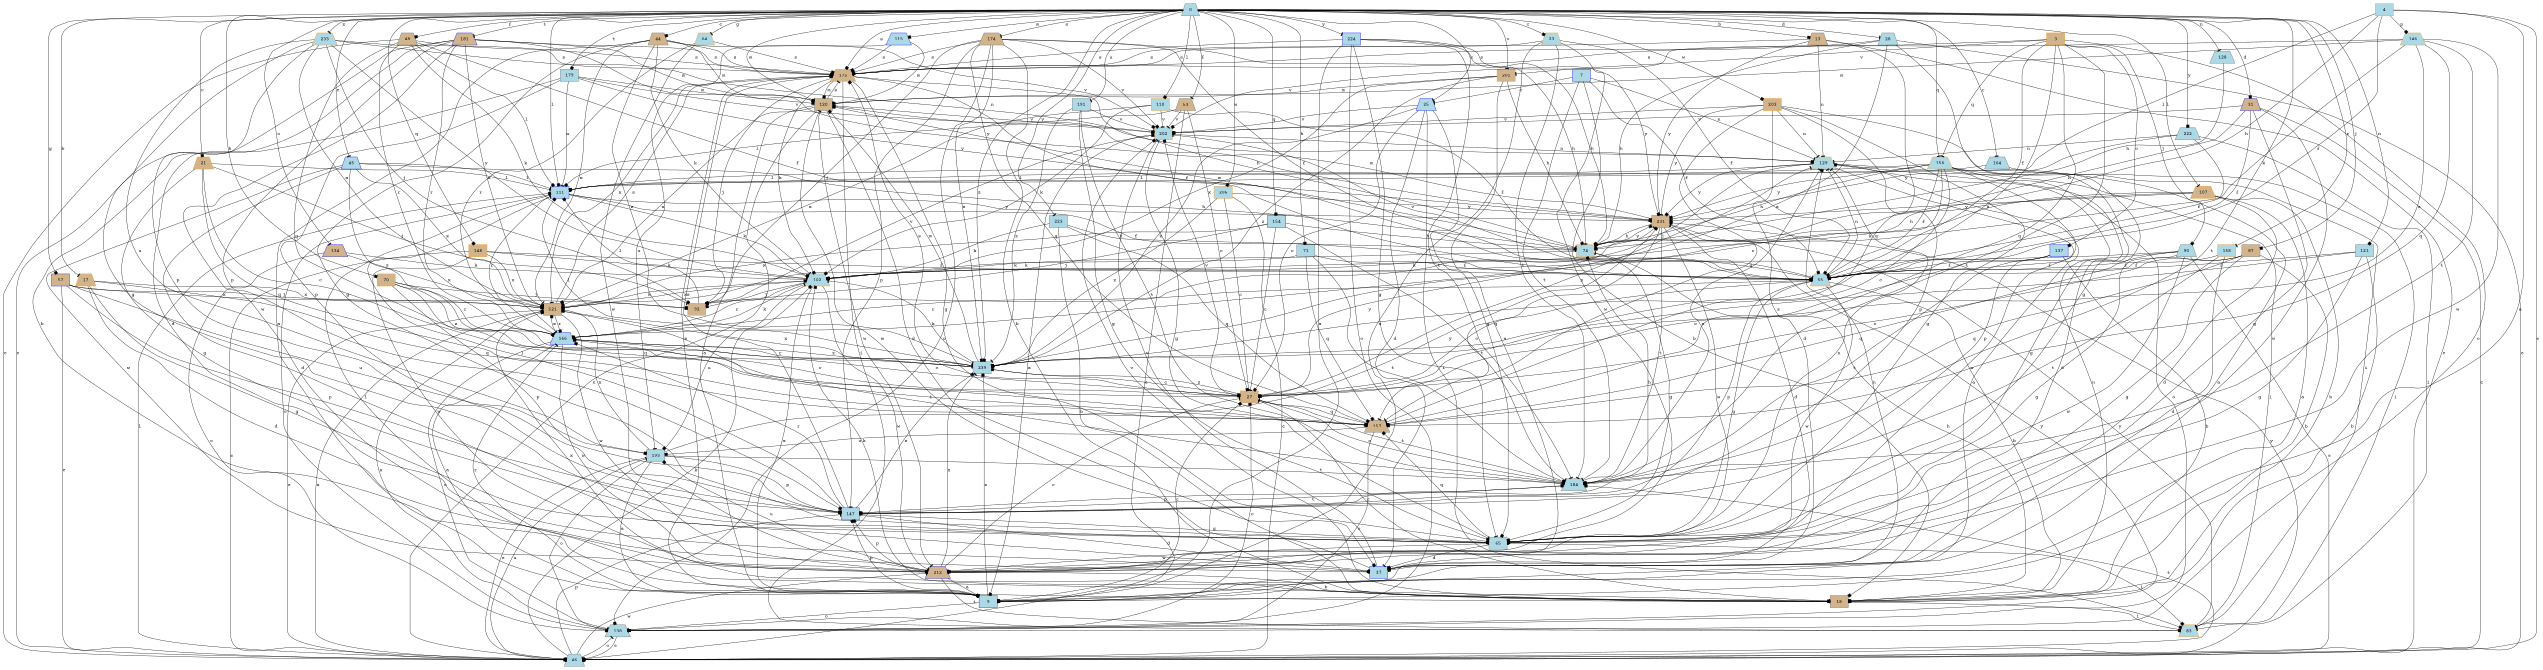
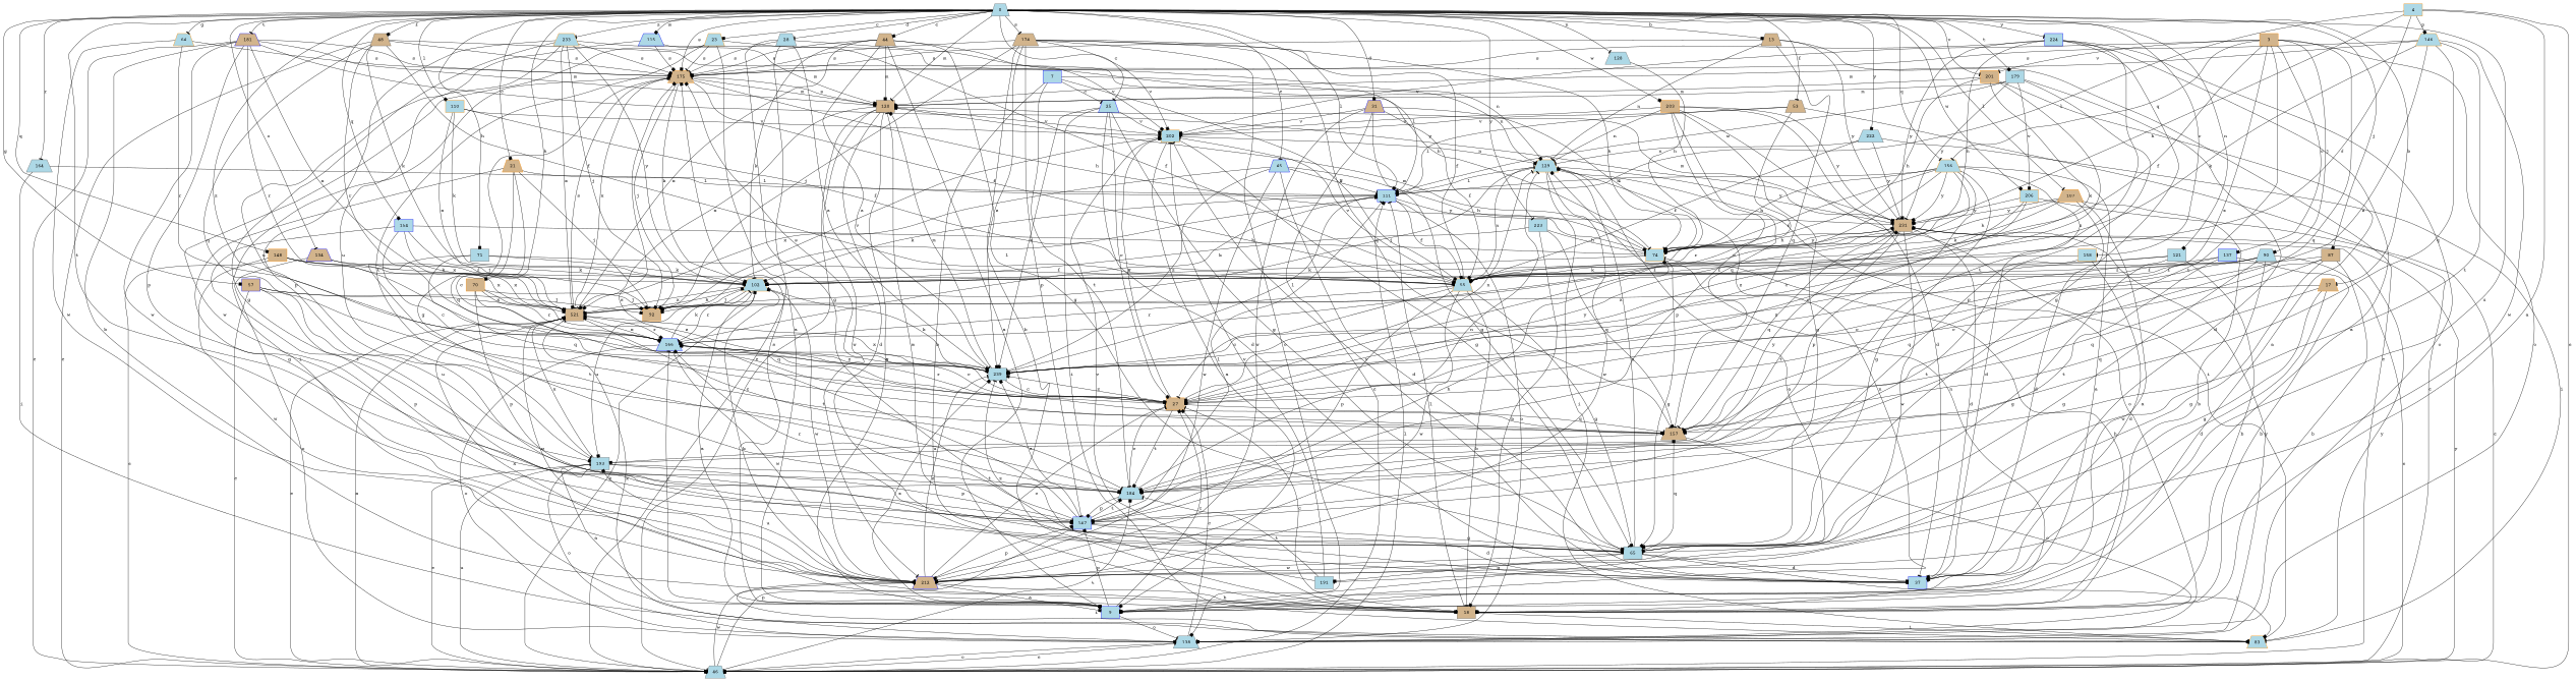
  strict digraph {
    fontname="Courier Prime"
    node [color=gray40 fillcolor=lightblue fontname="Courier Prime" shape=trapezium style=filled]
    edge [arrowhead=box fontname="Courier Prime"]
    13 [fillcolor=tan]
    0
    17 [color=darkorange fillcolor=tan]
    21 [color=darkorange fillcolor=tan]
    23 [color=darkorange]
    25 [color=blue]
    28
    31 [color=blue fillcolor=tan]
    44 [fillcolor=tan]
    45 [color=blue]
    48 [fillcolor=tan]
    53 [fillcolor=tan]
    57 [color=blue fillcolor=tan shape=box]
    64 [color=darkorange]
    70 [color=darkorange fillcolor=tan shape=box]
    71 [shape=box]
    87 [fillcolor=tan shape=box]
    107 [color=darkorange fillcolor=tan]
    110 [color=darkorange shape=box]
    111 [color=blue shape=box]
    115 [color=blue]
    120 [fillcolor=tan shape=box]
    121 [shape=box]
    128
    134 [color=blue fillcolor=tan]
    148 [color=darkorange fillcolor=tan shape=box]
    154 [color=blue shape=box]
    156 [color=darkorange]
    158 [color=darkorange shape=box]
    164
    174 [fillcolor=tan]
    175 [color=darkorange fillcolor=tan]
    179 [shape=box]
    181 [color=blue fillcolor=tan]
    184
    191 [shape=box]
    201 [color=darkorange fillcolor=tan shape=box]
    203 [color=darkorange fillcolor=tan shape=box]
    206 [color=darkorange shape=box]
    222
    223 [shape=box]
    224 [color=blue shape=box]
    233 [color=darkorange]
    239 [shape=box]
    157 [fillcolor=tan]
    46
    129 [color=darkorange]
    231 [fillcolor=tan shape=box]
    37 [color=blue shape=box]
    65 [shape=box]
    n51 [fillcolor=tan label=521 shape=box]
    27 [color=darkorange fillcolor=tan shape=box]
    92 [color=darkorange fillcolor=tan shape=box]
    55 [color=darkorange]
    9 [color=blue shape=box]
    212 [color=blue fillcolor=tan]
    202 [color=darkorange shape=box]
    83 [color=darkorange]
    74 [color=darkorange shape=box]
    102 [color=darkorange]
    166 [color=blue]
    147 [color=blue shape=box]
    193 [shape=box]
    18 [fillcolor=tan shape=box]
    138
    3 [color=darkorange fillcolor=tan shape=box]
    90
    137 [color=blue shape=box]
    4 [color=darkorange shape=box]
    146 [color=darkorange]
    7 [color=blue shape=box]
    13 -> 175 [arrowhead=tee label=s]
    13 -> 157 [arrowhead=tee label=q]
    13 -> 46 [arrowhead=tee label=e]
    13 -> 129 [arrowhead=tee label=n]
    13 -> 231 [arrowhead=tee label=y]
    0 -> 13 [label=b]
    0 -> 17 [arrowhead=tee label=b]
    0 -> 21 [label=c]
    0 -> 23 [label=c]
    0 -> 25 [arrowhead=tee label=c]
    0 -> 28 [arrowhead=tee label=d]
    0 -> 31 [label=d]
    0 -> 44 [label=e]
    0 -> 45 [arrowhead=tee label=e]
    0 -> 48 [label=f]
    0 -> 53 [arrowhead=tee label=f]
    0 -> 57 [label=g]
    0 -> 64 [arrowhead=tee label=g]
    0 -> 70 [label=h]
    0 -> 71 [label=h]
    0 -> 87 [label=j]
    0 -> 107 [arrowhead=tee label=l]
    0 -> 110 [label=l]
    0 -> 111 [label=l]
    0 -> 115 [label=m]
    0 -> 120 [arrowhead=tee label=m]
    0 -> 121 [label=n]
    0 -> 128 [arrowhead=tee label=n]
    0 -> 134 [arrowhead=tee label=o]
    0 -> 148 [label=q]
    0 -> 154 [label=q]
    0 -> 156 [arrowhead=tee label=q]
    0 -> 158 [arrowhead=tee label=r]
    0 -> 164 [arrowhead=tee label=r]
    0 -> 174 [arrowhead=tee label=s]
    0 -> 175 [label=s]
    0 -> 179 [label=t]
    0 -> 181 [arrowhead=tee label=t]
    0 -> 184 [label=t]
    0 -> 191 [arrowhead=tee label=u]
    0 -> 201 [arrowhead=tee label=v]
    0 -> 203 [label=w]
    0 -> 206 [label=w]
    0 -> 222 [label=y]
    0 -> 223 [arrowhead=tee label=y]
    0 -> 224 [arrowhead=tee label=y]
    0 -> 233 [arrowhead=tee label=z]
    0 -> 239 [label=z]
    17 -> 157 [label=q]
    17 -> 37 [arrowhead=tee label=d]
    17 -> 65 [arrowhead=tee label=g]
    17 -> n51 [arrowhead=tee label=x]
    21 -> 111 [arrowhead=tee label=l]
    21 -> 157 [label=q]
    21 -> 65 [arrowhead=tee label=g]
    21 -> 27 [arrowhead=tee label=c]
    21 -> 92 [arrowhead=tee label=j]
    23 -> 175 [arrowhead=tee label=s]
    23 -> 184 [arrowhead=tee label=t]
    23 -> 55 [label=f]
    23 -> 9 [label=a]
    23 -> 212 [arrowhead=tee label=w]
    25 -> 239 [label=z]
    25 -> 37 [arrowhead=tee label=d]
    25 -> 65 [label=g]
    25 -> 27 [label=c]
    25 -> 202 [label=v]
    25 -> 83 [label=i]
    28 -> 175 [arrowhead=tee label=s]
    28 -> 239 [label=z]
    28 -> 46 [label=e]
    28 -> 65 [label=g]
    28 -> 74 [arrowhead=tee label=h]
    31 -> 46 [arrowhead=tee label=e]
    31 -> 65 [arrowhead=tee label=g]
    31 -> 55 [label=f]
    31 -> 212 [arrowhead=tee label=w]
    31 -> 202 [arrowhead=tee label=v]
    31 -> 74 [label=h]
    44 -> 120 [label=m]
    44 -> 175 [arrowhead=tee label=s]
    44 -> 239 [arrowhead=tee label=z]
    44 -> 65 [label=g]
    44 -> n51 [arrowhead=tee label=x]
    44 -> 9 [label=a]
    44 -> 202 [label=v]
    44 -> 102 [arrowhead=tee label=k]
    45 -> 111 [arrowhead=tee label=l]
    45 -> 239 [arrowhead=tee label=z]
    45 -> 37 [arrowhead=tee label=d]
    45 -> n51 [label=x]
    45 -> 212 [label=w]
    45 -> 74 [label=h]
    48 -> 111 [label=l]
    48 -> 175 [label=s]
    48 -> 157 [label=q]
    48 -> 46 [arrowhead=tee label=e]
    48 -> 55 [arrowhead=tee label=f]
    48 -> 102 [arrowhead=tee label=k]
    48 -> 166 [arrowhead=tee label=r]
    53 -> 111 [label=l]
    53 -> 46 [label=e]
    53 -> 27 [label=c]
    53 -> 202 [arrowhead=tee label=v]
    57 -> 46 [arrowhead=tee label=e]
    57 -> n51 [label=x]
    57 -> 92 [label=j]
    57 -> 147 [label=p]
    57 -> 193 [label=u]
    64 -> 175 [label=s]
    64 -> 212 [arrowhead=tee label=w]
    64 -> 166 [arrowhead=tee label=r]
    70 -> 239 [arrowhead=tee label=z]
    70 -> 157 [arrowhead=tee label=q]
    70 -> 92 [label=j]
    70 -> 166 [arrowhead=tee label=r]
    70 -> 147 [label=p]
    71 -> 184 [label=t]
    71 -> 157 [label=q]
    71 -> 55 [arrowhead=tee label=f]
    71 -> 102 [label=k]
    87 -> 157 [arrowhead=tee label=q]
    87 -> 65 [label=g]
    87 -> 27 [label=c]
    87 -> 55 [arrowhead=tee label=f]
    87 -> 18 [arrowhead=tee label=b]
    107 -> 231 [label=y]
    107 -> 37 [arrowhead=tee label=d]
    107 -> 9 [label=a]
    107 -> 74 [label=h]
    107 -> 102 [label=k]
    107 -> 18 [label=b]
    110 -> n51 [label=x]
    110 -> 55 [arrowhead=tee label=f]
    110 -> 202 [arrowhead=tee label=v]
    110 -> 102 [label=k]
    111 -> 231 [arrowhead=tee label=y]
    111 -> 55 [label=f]
    111 -> 102 [label=k]
    111 -> 166 [arrowhead=tee label=r]
    111 -> 138 [arrowhead=tee label=o]
    115 -> 120 [label=m]
    115 -> 175 [label=s]
    115 -> 193 [arrowhead=tee label=u]
    120 -> 175 [arrowhead=tee label=s]
    120 -> 46 [arrowhead=tee label=e]
    120 -> 37 [label=d]
    120 -> n51 [label=x]
    120 -> 9 [arrowhead=tee label=a]
    120 -> 212 [arrowhead=tee label=w]
    120 -> 202 [label=v]
    121 -> 239 [label=z]
    121 -> 65 [arrowhead=tee label=g]
    121 -> 55 [arrowhead=tee label=f]
    121 -> 18 [label=b]
    128 -> 74 [label=h]
    134 -> n51 [label=x]
    134 -> 102 [arrowhead=tee label=k]
    134 -> 138 [label=o]
    148 -> 46 [label=e]
    148 -> n51 [arrowhead=tee label=x]
    148 -> 55 [label=f]
    148 -> 212 [arrowhead=tee label=w]
    148 -> 102 [arrowhead=tee label=k]
    154 -> 184 [arrowhead=tee label=t]
    154 -> n51 [label=x]
    154 -> 27 [arrowhead=tee label=c]
    154 -> 92 [label=j]
    154 -> 74 [arrowhead=tee label=h]
    156 -> 111 [label=l]
    156 -> 231 [label=y]
    156 -> 37 [label=d]
    156 -> 65 [label=g]
    156 -> 27 [label=c]
    156 -> 55 [label=f]
    156 -> 9 [label=a]
    156 -> 74 [label=h]
    156 -> 166 [label=r]
    156 -> 147 [arrowhead=tee label=p]
    158 -> 184 [label=t]
    158 -> 37 [label=d]
    158 -> 55 [arrowhead=tee label=f]
    164 -> 111 [arrowhead=tee label=l]
    164 -> 83 [arrowhead=tee label=i]
    174 -> 175 [label=s]
    174 -> 239 [label=z]
    174 -> 157 [arrowhead=tee label=q]
    174 -> 92 [label=j]
    174 -> 55 [arrowhead=tee label=f]
    174 -> 202 [label=v]
    174 -> 74 [arrowhead=tee label=h]
    174 -> 147 [arrowhead=tee label=p]
    174 -> 18 [label=b]
    174 -> 138 [label=o]
    175 -> 120 [label=m]
    175 -> 65 [arrowhead=tee label=g]
    175 -> n51 [arrowhead=tee label=x]
    175 -> 92 [label=j]
    175 -> 55 [label=f]
    175 -> 83 [arrowhead=tee label=i]
    175 -> 74 [arrowhead=tee label=h]
    175 -> 102 [label=k]
    179 -> 111 [arrowhead=tee label=w]
    179 -> 120 [label=m]
    179 -> 231 [arrowhead=tee label=y]
    179 -> 37 [label=d]
-   179 -> 202 [label=v]
+   179 -> 206 [label=v]
    179 -> 147 [label=p]
    181 -> 120 [label=m]
    181 -> 175 [arrowhead=tee label=s]
    181 -> 46 [arrowhead=tee label=e]
    181 -> 231 [label=y]
    181 -> n51 [arrowhead=tee label=x]
    181 -> 212 [arrowhead=tee label=w]
    181 -> 166 [label=r]
    181 -> 147 [label=p]
    181 -> 18 [arrowhead=tee label=b]
    184 -> 129 [arrowhead=tee label=n]
    184 -> 27 [arrowhead=tee label=c]
    184 -> 147 [label=p]
    191 -> 184 [arrowhead=tee label=t]
    191 -> 239 [arrowhead=tee label=z]
-   191 -> 65 [label=g]
+   65 -> 191 [label=g]
    191 -> 202 [arrowhead=tee label=v]
    201 -> 120 [arrowhead=tee label=m]
    201 -> 239 [label=z]
    201 -> n51 [label=x]
    201 -> 9 [arrowhead=tee label=a]
    201 -> 74 [label=h]
    203 -> 157 [arrowhead=tee label=q]
    203 -> 129 [arrowhead=tee label=n]
    203 -> 231 [arrowhead=tee label=y]
    203 -> 37 [arrowhead=tee label=d]
    203 -> 65 [label=g]
    203 -> 202 [label=v]
    203 -> 83 [arrowhead=tee label=i]
    203 -> 147 [arrowhead=tee label=p]
    206 -> 239 [arrowhead=tee label=z]
    206 -> 46 [label=e]
    206 -> 231 [label=y]
    206 -> 27 [arrowhead=tee label=c]
    222 -> 129 [arrowhead=tee label=n]
    222 -> 231 [arrowhead=tee label=y]
    222 -> 55 [arrowhead=tee label=f]
    222 -> 83 [arrowhead=tee label=i]
    223 -> 157 [label=q]
    223 -> 74 [arrowhead=tee label=h]
    223 -> 102 [label=k]
    223 -> 18 [label=b]
    224 -> 175 [label=s]
    224 -> 184 [arrowhead=tee label=t]
    224 -> 231 [label=y]
    224 -> 65 [arrowhead=tee label=g]
    224 -> 9 [arrowhead=tee label=a]
    224 -> 74 [label=h]
    224 -> 138 [label=o]
    233 -> 175 [label=s]
    233 -> 129 [label=n]
    233 -> 65 [label=g]
    233 -> n51 [label=x]
    233 -> 92 [label=j]
    233 -> 102 [arrowhead=tee label=y]
    233 -> 147 [label=p]
    233 -> 193 [arrowhead=tee label=u]
    239 -> 111 [label=l]
    239 -> 120 [label=m]
    239 -> n51 [label=x]
    239 -> 27 [label=c]
    239 -> 102 [arrowhead=tee label=k]
    239 -> 166 [label=r]
    157 -> 193 [label=u]
    157 -> 138 [arrowhead=tee label=o]
    46 -> 111 [label=l]
    46 -> 184 [label=t]
    46 -> 231 [label=y]
    46 -> n51 [label=x]
    46 -> 212 [arrowhead=tee label=w]
    46 -> 102 [label=k]
    46 -> 147 [arrowhead=tee label=p]
    46 -> 193 [arrowhead=tee label=u]
    46 -> 138 [arrowhead=tee label=o]
    129 -> 111 [label=l]
    129 -> 231 [label=y]
    129 -> 92 [label=j]
    129 -> 9 [arrowhead=tee label=a]
    129 -> 212 [arrowhead=tee label=w]
    129 -> 83 [arrowhead=tee label=i]
    129 -> 138 [label=o]
    231 -> 120 [label=m]
    231 -> 184 [label=t]
    231 -> 157 [arrowhead=tee label=q]
    231 -> 37 [arrowhead=tee label=d]
    231 -> 212 [arrowhead=tee label=w]
    231 -> 74 [arrowhead=tee label=h]
    37 -> 120 [arrowhead=tee label=m]
    37 -> 202 [arrowhead=tee label=v]
    65 -> 157 [label=q]
    65 -> 129 [arrowhead=tee label=n]
    65 -> 37 [label=d]
    65 -> 212 [arrowhead=tee label=w]
    65 -> 83 [label=i]
    n51 -> 175 [label=s]
    n51 -> 184 [arrowhead=tee label=t]
    n51 -> 46 [label=e]
    n51 -> 212 [label=w]
    n51 -> 102 [label=k]
    n51 -> 166 [label=r]
    27 -> 175 [label=s]
    27 -> 184 [label=t]
    27 -> 239 [label=z]
    27 -> 157 [arrowhead=tee label=q]
    27 -> 129 [arrowhead=tee label=n]
    27 -> 231 [arrowhead=tee label=y]
    27 -> 202 [label=v]
    27 -> 166 [label=r]
    92 -> 111 [label=l]
    92 -> 202 [label=v]
    55 -> 129 [arrowhead=tee label=n]
    55 -> 65 [label=g]
    55 -> 27 [arrowhead=tee label=c]
    55 -> 212 [label=w]
    55 -> 202 [arrowhead=tee label=v]
    55 -> 166 [arrowhead=tee label=r]
    55 -> 147 [label=p]
    55 -> 18 [arrowhead=tee label=b]
    9 -> 175 [label=s]
    9 -> 239 [label=z]
    9 -> 129 [label=n]
    9 -> 27 [label=c]
    9 -> 166 [arrowhead=tee label=r]
    9 -> 147 [label=p]
    9 -> 138 [arrowhead=tee label=o]
    212 -> 239 [arrowhead=tee label=z]
    212 -> 27 [arrowhead=tee label=c]
    212 -> 9 [label=a]
    212 -> 83 [label=i]
    212 -> 147 [label=p]
    212 -> 193 [label=u]
    212 -> 18 [arrowhead=tee label=b]
    202 -> 129 [label=n]
    202 -> 65 [arrowhead=tee label=g]
    202 -> 9 [label=a]
    83 -> 231 [arrowhead=tee label=y]
    74 -> 120 [label=m]
    74 -> 231 [label=y]
    74 -> 65 [label=g]
    74 -> 102 [label=k]
    102 -> n51 [arrowhead=tee label=x]
    102 -> 92 [label=j]
    102 -> 9 [arrowhead=tee label=a]
    102 -> 212 [arrowhead=tee label=w]
    102 -> 166 [arrowhead=tee label=r]
    102 -> 193 [label=u]
    166 -> 239 [arrowhead=tee label=z]
    166 -> n51 [label=x]
    166 -> 27 [label=c]
-   166 -> 9 [label=a]
    166 -> 212 [arrowhead=tee label=w]
    166 -> 102 [arrowhead=tee label=k]
    166 -> 138 [arrowhead=tee label=o]
    147 -> 111 [arrowhead=tee label=l]
    147 -> 175 [label=s]
    147 -> 184 [label=t]
    147 -> 239 [label=z]
    147 -> 37 [arrowhead=tee label=d]
    147 -> 65 [arrowhead=tee label=g]
    147 -> 74 [label=h]
    147 -> 166 [label=r]
    193 -> 184 [label=t]
    193 -> 46 [label=e]
    193 -> 231 [label=y]
    193 -> n51 [label=x]
    193 -> 9 [label=a]
    193 -> 147 [arrowhead=tee label=p]
    193 -> 138 [arrowhead=tee label=o]
    18 -> 111 [arrowhead=tee label=l]
    18 -> 129 [label=n]
    18 -> n51 [label=x]
    18 -> 27 [arrowhead=tee label=c]
    18 -> 202 [label=v]
    18 -> 83 [arrowhead=tee label=i]
    18 -> 74 [arrowhead=tee label=h]
    18 -> 102 [label=k]
    138 -> 46 [arrowhead=tee label=e]
    138 -> 231 [arrowhead=tee label=y]
    138 -> n51 [arrowhead=tee label=x]
    138 -> 27 [label=c]
    3 -> 156 [arrowhead=tee label=q]
    3 -> 184 [label=t]
    3 -> 201 [arrowhead=tee label=v]
    3 -> 239 [label=z]
    3 -> 157 [arrowhead=tee label=q]
    3 -> 55 [arrowhead=tee label=f]
    3 -> 202 [label=v]
    3 -> 138 [label=o]
    3 -> 90 [label=j]
    3 -> 137 [label=o]
    90 -> 157 [label=q]
    90 -> 46 [label=e]
    90 -> 65 [arrowhead=tee label=g]
    90 -> 55 [label=f]
    90 -> 212 [arrowhead=tee label=w]
    90 -> 102 [label=k]
    137 -> 184 [label=t]
    137 -> 27 [label=c]
    137 -> 55 [arrowhead=tee label=f]
    137 -> 18 [label=b]
    4 -> 111 [arrowhead=tee label=l]
    4 -> 46 [label=e]
    4 -> 55 [arrowhead=tee label=f]
    4 -> 9 [label=a]
    4 -> 74 [arrowhead=tee label=h]
    4 -> 146 [label=p]
    146 -> 120 [arrowhead=tee label=m]
    146 -> 175 [arrowhead=tee label=s]
    146 -> 184 [label=t]
    146 -> 239 [label=z]
    146 -> 157 [label=q]
    146 -> 212 [label=w]
    146 -> 102 [label=k]
    7 -> 25 [arrowhead=tee label=c]
    7 -> 184 [arrowhead=tee label=t]
    7 -> 129 [arrowhead=tee label=n]
    7 -> 55 [label=f]
    7 -> 18 [label=b]
  }
